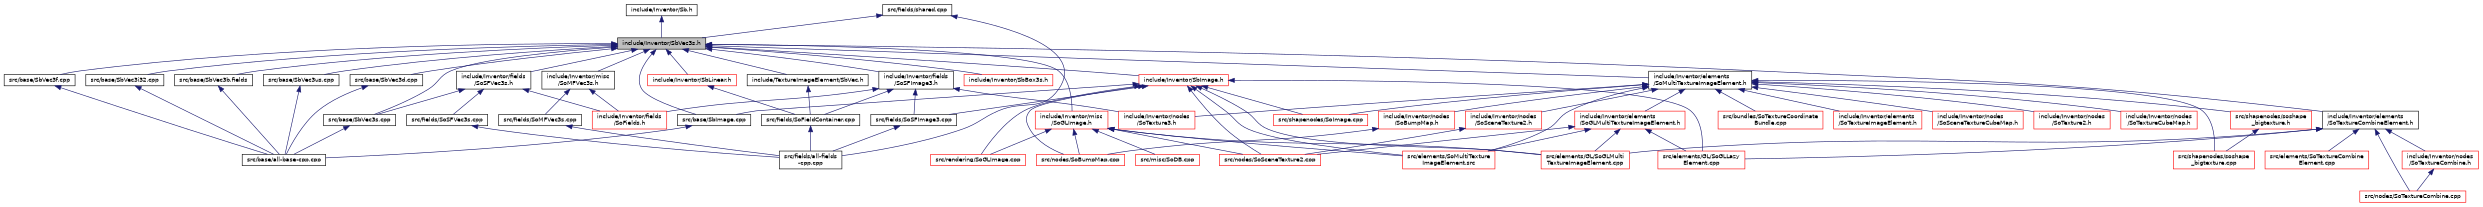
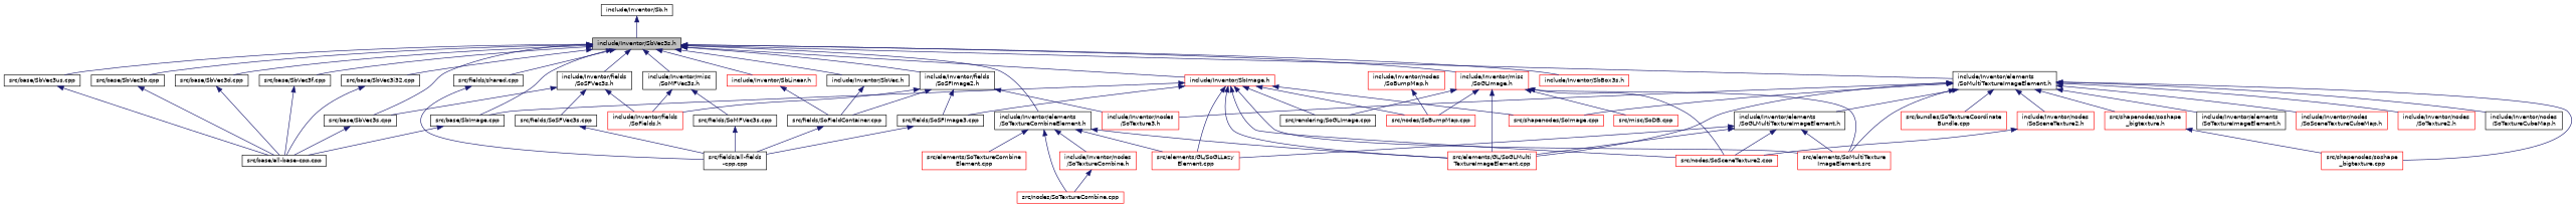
  digraph {
    node [color=red fillcolor=white fontname=Helvetica fontsize=10 shape=record style=filled]
    edge [color=midnightblue dir=back fontname=Helvetica fontsize=10 labelfontname=Helvetica labelfontsize=10 style=solid]
    n1 [color=black fillcolor=grey75 fontcolor=black height=0.2 label="include/Inventor/SbVec3s.h" width=0.4]
    n2 [color=black height=0.2 label="src/base/SbImage.cpp" width=0.4]
-   n3 [color=black height=0.2 label="src/base/SbVec3b.fields" width=0.4]
+   n3 [color=black height=0.2 label="src/base/SbVec3b.cpp" width=0.4]
    n4 [color=black height=0.2 label="src/base/SbVec3d.cpp" width=0.4]
    n5 [color=black height=0.2 label="src/base/SbVec3f.cpp" width=0.4]
    n6 [color=black height=0.2 label="src/base/SbVec3i32.cpp" width=0.4]
    n7 [color=black height=0.2 label="src/base/SbVec3s.cpp" width=0.4]
    n8 [color=black height=0.2 label="src/base/SbVec3us.cpp" width=0.4]
    n9 [color=black height=0.2 label="src/fields/shared.cpp" width=0.4]
    n10 [color=black height=0.2 label="include/Inventor/elements\l/SoMultiTextureImageElement.h" width=0.4]
    n11 [color=black height=0.2 label="include/Inventor/elements\l/SoTextureCombineElement.h" width=0.4]
    n12 [color=black height=0.2 label="include/Inventor/misc\l/SoMFVec3s.h" width=0.4]
-   n13 [color=black height=0.2 label="include/Inventor/fields\l/SoSFImage3.h" width=0.4]
+   n13 [color=black height=0.2 label="include/Inventor/fields\l/SoSFImage2.h" width=0.4]
    n14 [color=black height=0.2 label="include/Inventor/fields\l/SoSFVec3s.h" width=0.4]
    n15 [height=0.2 label="include/Inventor/misc\l/SoGLImage.h" width=0.4]
    n16 [height=0.2 label="include/Inventor/SbBox3s.h" width=0.4]
    n17 [height=0.2 label="include/Inventor/SbImage.h" width=0.4]
    n18 [height=0.2 label="include/Inventor/SbLinear.h" width=0.4]
-   n19 [color=black height=0.2 label="include/TextureImageElement/SbVec.h" width=0.4]
+   n19 [color=black height=0.2 label="include/Inventor/SbVec.h" width=0.4]
    n20 [color=black height=0.2 label="src/base/all-base-cpp.cpp" width=0.4]
    n21 [color=black height=0.2 label="src/fields/all-fields\l-cpp.cpp" width=0.4]
    n22 [height=0.2 label="src/bundles/SoTextureCoordinate\lBundle.cpp" width=0.4]
    n23 [height=0.2 label="src/elements/SoMultiTexture\lImageElement.src" width=0.4]
    n24 [height=0.2 label="src/shapenodes/SoImage.cpp" width=0.4]
    n25 [height=0.2 label="src/shapenodes/soshape\l_bigtexture.cpp" width=0.4]
    n26 [height=0.2 label="src/shapenodes/soshape\l_bigtexture.h" width=0.4]
-   n27 [height=0.2 label="include/Inventor/elements\l/SoGLMultiTextureImageElement.h" width=0.4]
-   n28 [height=0.2 label="include/Inventor/elements\l/SoTextureImageElement.h" width=0.4]
+   n27 [color=black height=0.2 label="include/Inventor/elements\l/SoGLMultiTextureImageElement.h" width=0.4]
+   n28 [color=black height=0.2 label="include/Inventor/elements\l/SoTextureImageElement.h" width=0.4]
    n29 [height=0.2 label="include/Inventor/nodes\l/SoBumpMap.h" width=0.4]
    n30 [height=0.2 label="include/Inventor/nodes\l/SoSceneTexture2.h" width=0.4]
    n31 [height=0.2 label="include/Inventor/nodes\l/SoSceneTextureCubeMap.h" width=0.4]
    n32 [height=0.2 label="include/Inventor/nodes\l/SoTexture2.h" width=0.4]
    n33 [height=0.2 label="include/Inventor/nodes\l/SoTexture3.h" width=0.4]
-   n34 [height=0.2 label="include/Inventor/nodes\l/SoTextureCubeMap.h" width=0.4]
+   n34 [color=black height=0.2 label="include/Inventor/nodes\l/SoTextureCubeMap.h" width=0.4]
    n35 [height=0.2 label="src/elements/GL/SoGLLazy\lElement.cpp" width=0.4]
    n36 [height=0.2 label="src/elements/GL/SoGLMulti\lTextureImageElement.cpp" width=0.4]
    n37 [height=0.2 label="src/elements/SoTextureCombine\lElement.cpp" width=0.4]
    n38 [height=0.2 label="src/nodes/SoTextureCombine.cpp" width=0.4]
    n39 [height=0.2 label="include/Inventor/nodes\l/SoTextureCombine.h" width=0.4]
    n40 [color=black height=0.2 label="src/fields/SoMFVec3s.cpp" width=0.4]
    n41 [height=0.2 label="include/Inventor/fields\l/SoFields.h" width=0.4]
    n42 [color=black height=0.2 label="src/fields/SoFieldContainer.cpp" width=0.4]
    n43 [color=black height=0.2 label="src/fields/SoSFImage3.cpp" width=0.4]
    n44 [color=black height=0.2 label="src/fields/SoSFVec3s.cpp" width=0.4]
    n45 [height=0.2 label="src/nodes/SoSceneTexture2.cpp" width=0.4]
    n46 [height=0.2 label="src/nodes/SoBumpMap.cpp" width=0.4]
    n47 [height=0.2 label="src/misc/SoDB.cpp" width=0.4]
-   n48 [height=0.2 label="src/rendering/SoGLImage.cpp" width=0.4]
+   n48 [color=black height=0.2 label="src/rendering/SoGLImage.cpp" width=0.4]
    n49 [color=black height=0.2 label="include/Inventor/Sb.h" width=0.4]
    n1 -> n2
    n1 -> n3
    n1 -> n4
    n1 -> n5
    n1 -> n6
    n1 -> n7
    n1 -> n8
-   n9 -> n1
+   n1 -> n9
    n1 -> n10
    n1 -> n11
    n1 -> n12
    n1 -> n13
    n1 -> n14
    n1 -> n15
    n1 -> n16
    n1 -> n17
    n1 -> n18
    n1 -> n19
    n2 -> n20
    n3 -> n20
    n4 -> n20
    n5 -> n20
    n6 -> n20
    n7 -> n20
    n8 -> n20
    n9 -> n21
    n10 -> n22
    n10 -> n23
    n10 -> n24
    n10 -> n25
    n10 -> n26
    n10 -> n27
    n10 -> n28
-   n10 -> n29
+   n10 -> n36
    n10 -> n30
    n10 -> n31
    n10 -> n32
    n10 -> n33
    n10 -> n34
    n11 -> n35
    n11 -> n36
    n11 -> n37
    n11 -> n38
    n11 -> n39
    n12 -> n40
    n12 -> n41
    n13 -> n33
    n13 -> n41
    n13 -> n42
    n13 -> n43
    n14 -> n7
    n14 -> n41
    n14 -> n44
    n15 -> n23
    n15 -> n36
    n15 -> n45
    n15 -> n46
    n15 -> n47
    n15 -> n48
    n17 -> n2
    n17 -> n23
    n17 -> n24
    n17 -> n35
    n17 -> n36
    n17 -> n43
    n17 -> n45
    n17 -> n46
    n17 -> n48
    n18 -> n42
    n19 -> n42
    n26 -> n25
    n27 -> n23
    n27 -> n35
    n27 -> n36
    n27 -> n45
    n29 -> n46
    n30 -> n45
    n39 -> n38
    n40 -> n21
    n42 -> n21
    n43 -> n21
    n44 -> n21
    n49 -> n1
  }
